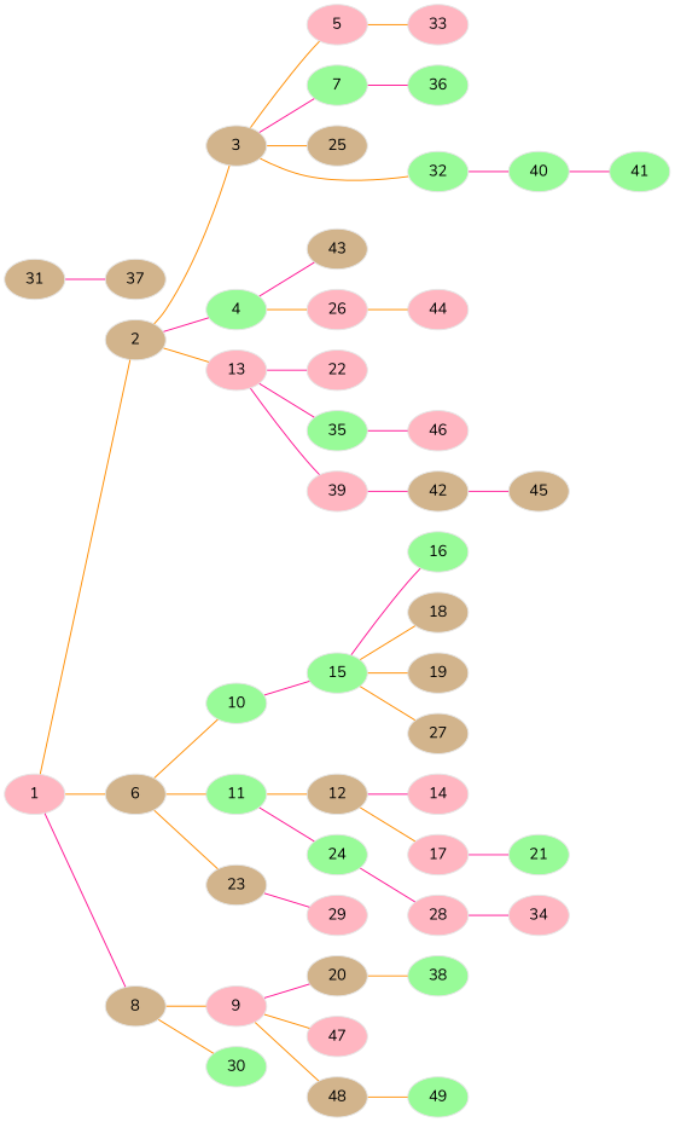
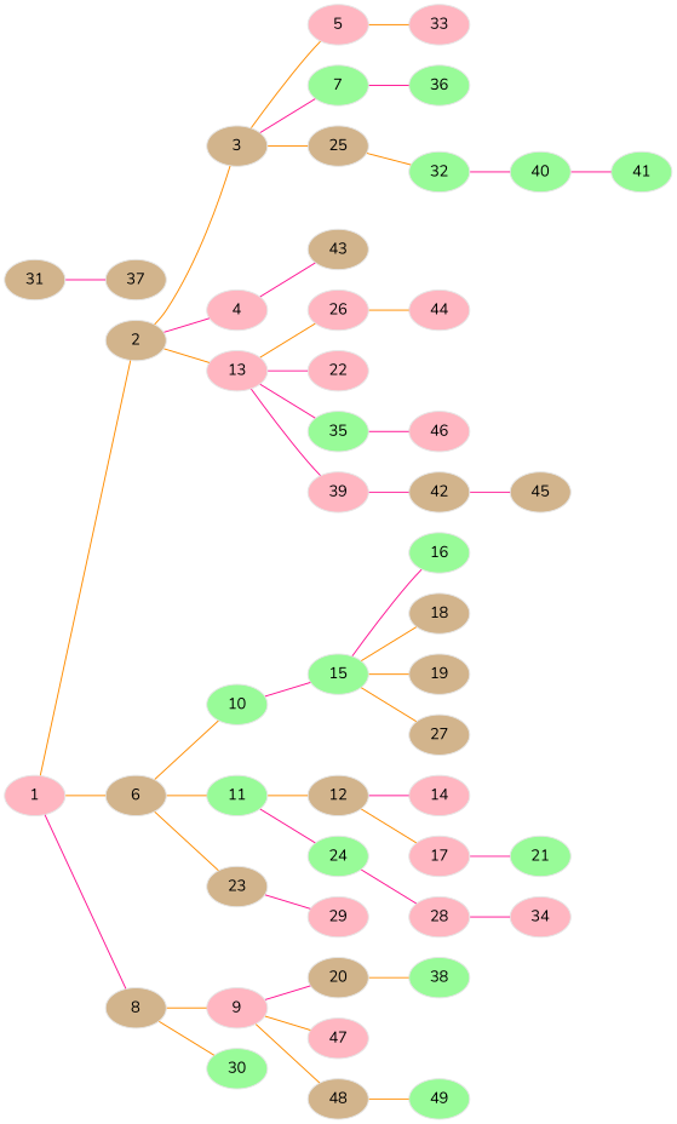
  graph {
    fontname=Nunito
    rankdir=LR
    node [color=gray90 fillcolor=lightpink fontname=Nunito style=filled]
    edge [color=darkorange fontname=Nunito weight=1.0]
    1
    2 [fillcolor=tan]
    6 [fillcolor=tan]
    8 [fillcolor=tan]
    3 [fillcolor=tan]
-   4 [fillcolor=palegreen]
+   4
    13
    10 [fillcolor=palegreen]
    11 [fillcolor=palegreen]
    23 [fillcolor=tan]
    9
    30 [fillcolor=palegreen]
    5
    7 [fillcolor=palegreen]
    25 [fillcolor=tan]
    32 [fillcolor=palegreen]
    26
    43 [fillcolor=tan]
    22
    35 [fillcolor=palegreen]
    39
    33
    36 [fillcolor=palegreen]
    40 [fillcolor=palegreen]
    44
    15 [fillcolor=palegreen]
    12 [fillcolor=tan]
    24 [fillcolor=palegreen]
    29
    20 [fillcolor=tan]
    47
    48 [fillcolor=tan]
    38 [fillcolor=palegreen]
    31 [fillcolor=tan]
    37 [fillcolor=tan]
    49 [fillcolor=palegreen]
    16 [fillcolor=palegreen]
    18 [fillcolor=tan]
    19 [fillcolor=tan]
    27 [fillcolor=tan]
    14
    17
    28
    21 [fillcolor=palegreen]
    46
    42 [fillcolor=tan]
    34
    41 [fillcolor=palegreen]
    45 [fillcolor=tan]
    1 -- 2
    1 -- 6
    1 -- 8 [color=deeppink]
    2 -- 3
    2 -- 4 [color=deeppink]
    2 -- 13
    6 -- 10
    6 -- 11
    6 -- 23
    8 -- 9
    8 -- 30
    3 -- 5
    3 -- 7 [color=deeppink]
    3 -- 25
-   3 -- 32
-   4 -- 26
+   25 -- 32
+   13 -- 26
    4 -- 43 [color=deeppink]
    13 -- 22 [color=deeppink weight=2.0]
    13 -- 35 [color=deeppink]
    13 -- 39 [color=deeppink]
    10 -- 15 [color=deeppink]
    11 -- 12 [weight=4.0]
    11 -- 24 [color=deeppink]
    23 -- 29 [color=deeppink]
    9 -- 20 [color=deeppink]
    9 -- 47
    9 -- 48
    5 -- 33
    7 -- 36 [color=deeppink]
    32 -- 40 [color=deeppink]
    26 -- 44
    35 -- 46 [color=deeppink]
    39 -- 42 [color=deeppink]
    40 -- 41 [color=deeppink]
    15 -- 16 [color=deeppink]
    15 -- 18
    15 -- 19
    15 -- 27
    12 -- 14 [color=deeppink]
    12 -- 17
    24 -- 28 [color=deeppink]
    20 -- 38
    48 -- 49
    31 -- 37 [color=deeppink]
    17 -- 21 [color=deeppink]
    28 -- 34 [color=deeppink]
    42 -- 45 [color=deeppink]
  }
